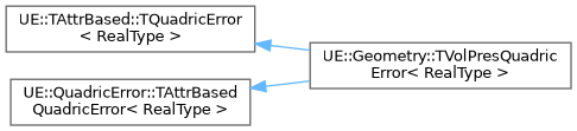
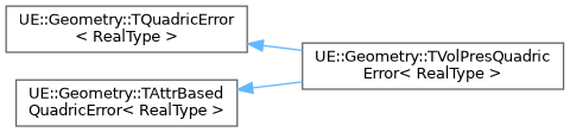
  digraph {
    rankdir=LR
    node [color=grey40 fillcolor=white fontname=Helvetica fontsize=10 shape=box style=filled]
    edge [color=steelblue1 dir=back fontname=Helvetica fontsize=10 labelfontname=Helvetica labelfontsize=10 style=solid]
-   n1 [height=0.2 label="UE::TAttrBased::TQuadricError\l\< RealType \>" width=0.4]
+   n1 [height=0.2 label="UE::Geometry::TQuadricError\l\< RealType \>" width=0.4]
    n2 [height=0.2 label="UE::Geometry::TVolPresQuadric\lError\< RealType \>" width=0.4]
-   n3 [height=0.2 label="UE::QuadricError::TAttrBased\lQuadricError\< RealType \>" width=0.4]
+   n3 [height=0.2 label="UE::Geometry::TAttrBased\lQuadricError\< RealType \>" width=0.4]
    n1 -> n2
    n3 -> n2
  }
